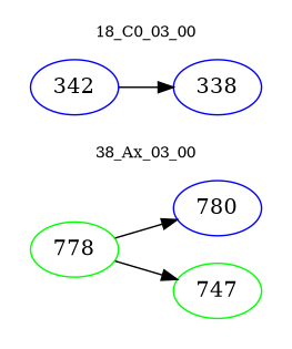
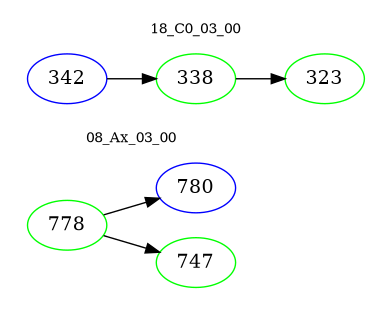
  digraph {
    rankdir=LR
    node [color=green]
    edge [color=black]
    n1 [label=778]
    n2 [label=747]
    n3 [color=blue label=780]
-   n4 [color=blue label=338]
+   n4 [label=338]
+   n5 [label=323]
    n6 [color=blue label=342]
    subgraph cluster_1 {
      color=white
      fontsize=10
-     label="38_Ax_03_00"
+     label="08_Ax_03_00"
      n1
      n2
      n3
    }
    subgraph cluster_2 {
      color=white
      fontsize=10
      label="18_C0_03_00"
      n4
+     n5
      n6
    }
    n1 -> n2
    n1 -> n3
+   n4 -> n5
    n6 -> n4
  }
